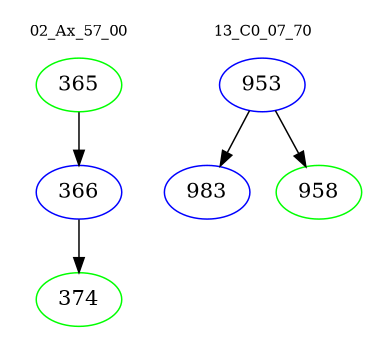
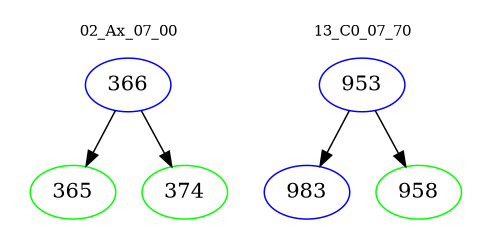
  digraph {
    node [color=blue]
    edge [color=black]
    n1 [label=366]
    n2 [color=green label=365]
    n3 [color=green label=374]
    n4 [label=953]
    n5 [label=983]
    n6 [color=green label=958]
    subgraph cluster_1 {
      color=white
      fontsize=10
-     label="02_Ax_57_00"
+     label="02_Ax_07_00"
      n1
      n2
      n3
    }
    subgraph cluster_2 {
      color=white
      fontsize=10
      label="13_C0_07_70"
      n4
      n5
      n6
    }
-   n2 -> n1
+   n1 -> n2
    n1 -> n3
    n4 -> n5
    n4 -> n6
  }
